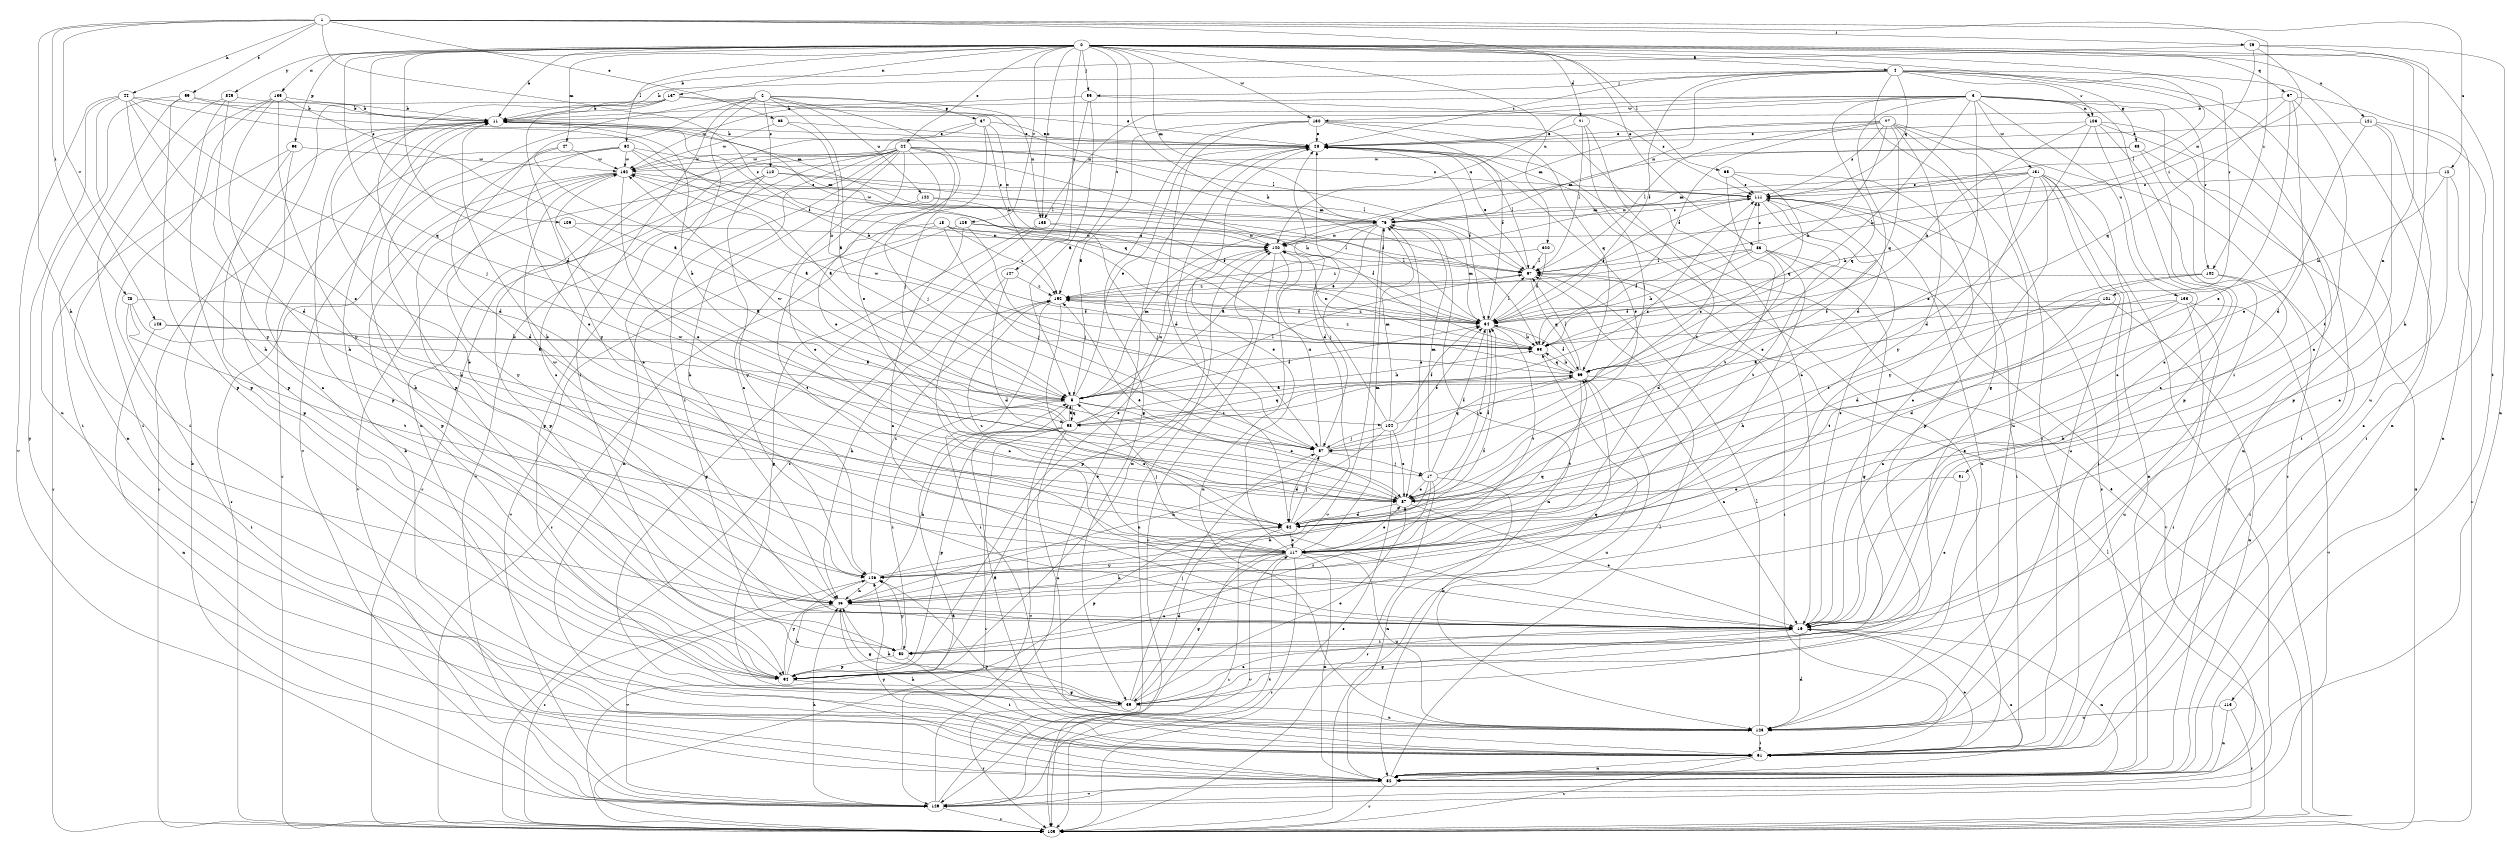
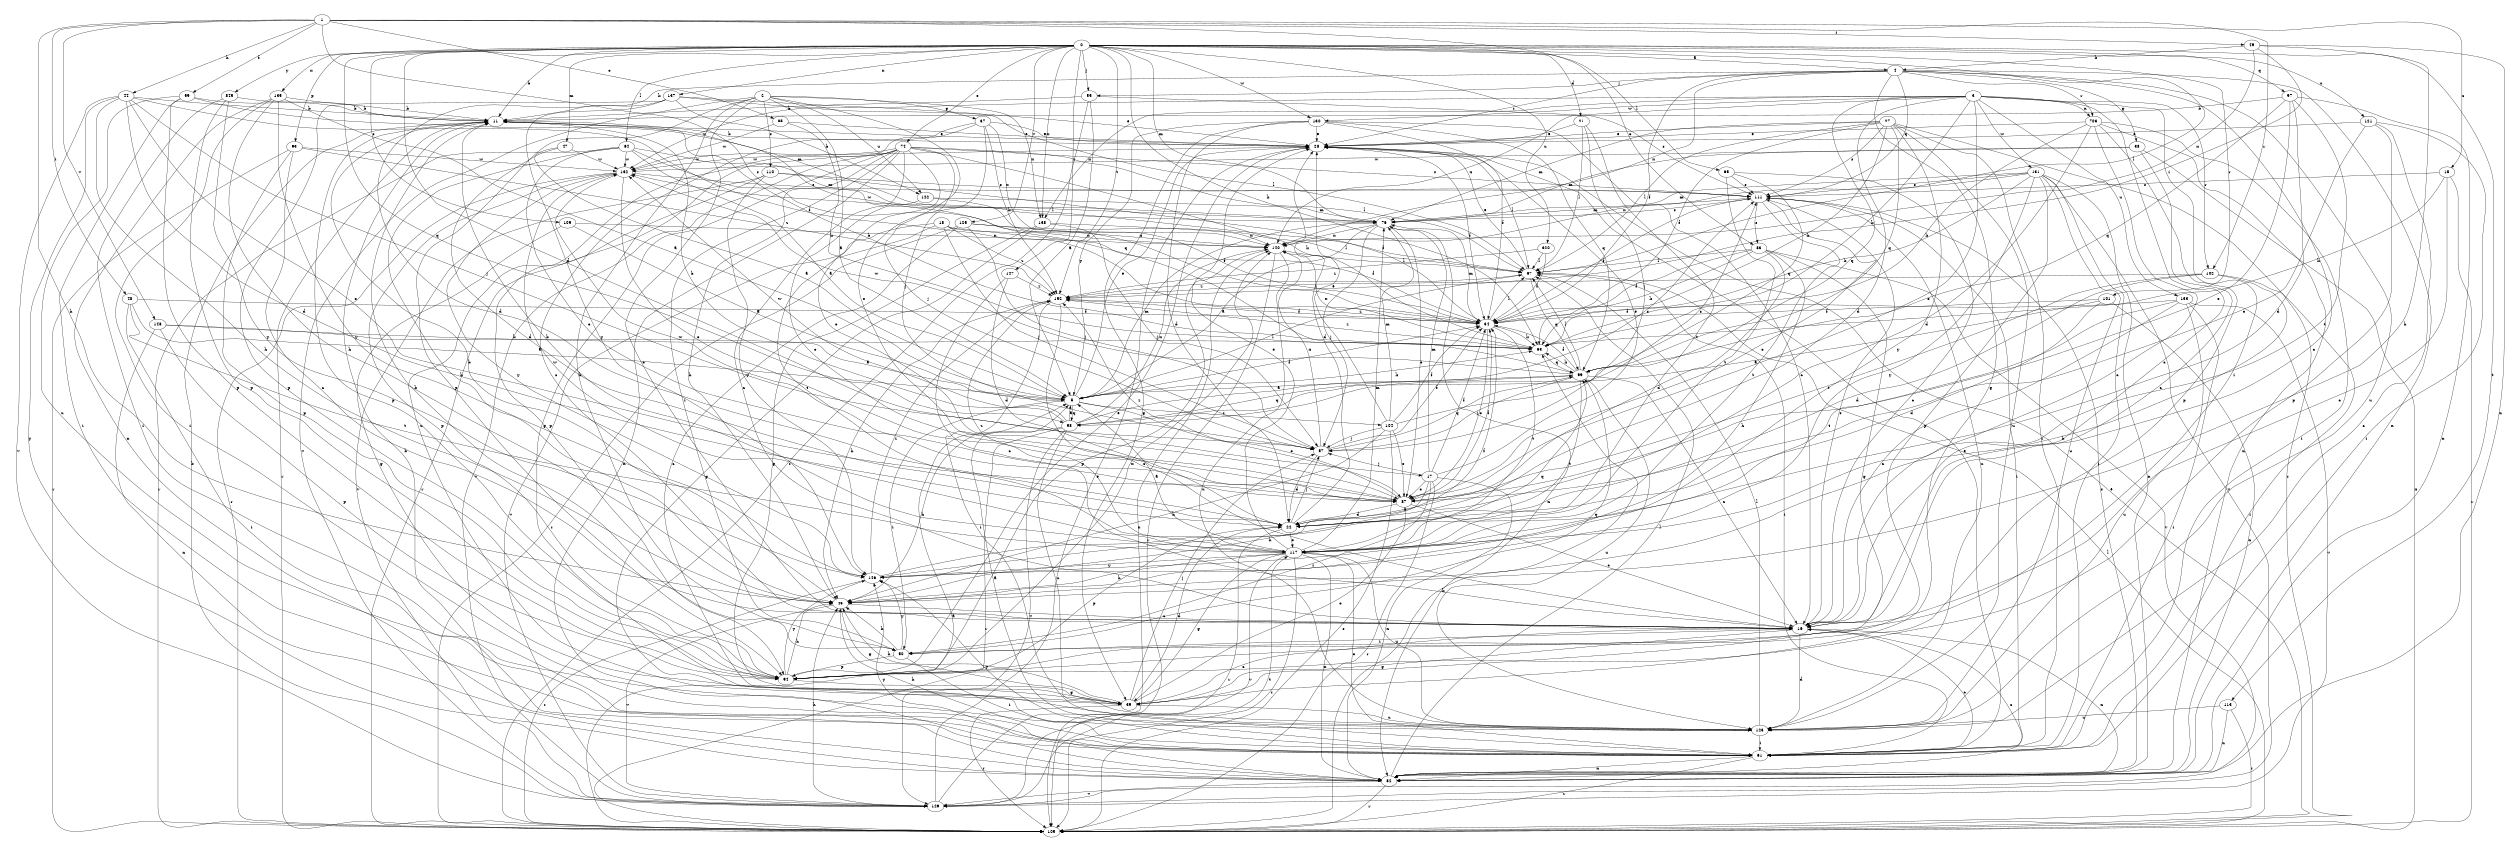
  strict digraph {
    0
    4
    11
    17
    21
-   24
+   24 [label=74]
    47
    55
    63
    64
    n11 [label=65]
    n12 [label=67]
    76
-   81
    93
    97
    98
    101
    109
    n20 [label=113]
    n21 [label=320]
    121
    125
    130
    135
    137
    138
    n28 [label=845]
    147
    152
    34
    16
    140
    28
    38
    39
    82
-   103
+   103 [label=703]
    111
    123
    94
    99
    105
    45
    50
    87
    57
    18
    129
    117
    n51 [label=132]
    5
-   22 [label=52]
+   22
    n54 [label=61]
    146
    1
-   15 [label=12]
+   15
    n58 [label=59]
    44
    48
    49
    83
    85
    102
    n65 [label=148]
    2
    37
    110
    122
    104
    27
    3
    131
    133
    0 -> 4 [label=a]
    0 -> 11 [label=b]
    0 -> 17 [label=d]
    0 -> 21 [label=d]
    0 -> 24 [label=e]
    0 -> 47 [label=m]
    0 -> 55 [label=j]
    0 -> 63 [label=k]
    0 -> 64 [label=l]
    0 -> n11 [label=l]
    0 -> n12 [label=l]
    0 -> 76 [label=m]
-   0 -> 81 [label=n]
    0 -> 93 [label=p]
    0 -> 97 [label=q]
    0 -> 98 [label=q]
    0 -> 101 [label=r]
    0 -> 109 [label=s]
    0 -> n20 [label=t]
    0 -> n21 [label=u]
    0 -> 121 [label=u]
    0 -> 125 [label=v]
    0 -> 130 [label=w]
    0 -> 135 [label=x]
    0 -> 137 [label=x]
    0 -> 138 [label=x]
    0 -> n28 [label=y]
    0 -> 147 [label=z]
    0 -> 152 [label=t]
    4 -> 11 [label=k]
    4 -> 55 [label=j]
    4 -> 34 [label=f]
    4 -> 16 [label=c]
    4 -> 140 [label=x]
    4 -> 28 [label=r]
    4 -> 38 [label=g]
    4 -> 39 [label=g]
    4 -> 82 [label=n]
    4 -> 103 [label=r]
    4 -> 111 [label=q]
    4 -> 123 [label=u]
    11 -> 28 [label=e]
    11 -> 94 [label=p]
    11 -> 99 [label=q]
    11 -> 105 [label=r]
    17 -> 76 [label=m]
    17 -> 34 [label=f]
    17 -> 28 [label=e]
    17 -> 82 [label=n]
    17 -> 105 [label=r]
    17 -> 45 [label=h]
    17 -> 50 [label=i]
    17 -> 87 [label=o]
-   57 -> 17 [label=j]
+   17 -> 57 [label=j]
    21 -> n12 [label=l]
    21 -> 28 [label=e]
    21 -> 57 [label=j]
    21 -> 117 [label=t]
    24 -> 63 [label=k]
    24 -> n12 [label=l]
    24 -> 16 [label=c]
    24 -> 39 [label=g]
    24 -> 82 [label=n]
    24 -> 111 [label=s]
    24 -> 105 [label=r]
    24 -> 45 [label=h]
    24 -> 50 [label=i]
    24 -> 87 [label=o]
    24 -> 57 [label=j]
    24 -> 129 [label=v]
    24 -> n51 [label=w]
    47 -> n51 [label=w]
    47 -> 5 [label=a]
    47 -> 22 [label=d]
    55 -> 11 [label=b]
    55 -> 111 [label=s]
    55 -> 105 [label=r]
    55 -> 5 [label=a]
    63 -> 11 [label=b]
    63 -> 152 [label=z]
    63 -> 140 [label=x]
    63 -> 99 [label=q]
    64 -> n12 [label=l]
    64 -> 76 [label=m]
    64 -> 105 [label=r]
    64 -> 45 [label=h]
    64 -> 87 [label=o]
    64 -> n51 [label=w]
    64 -> 5 [label=a]
    n11 -> 16 [label=c]
    n11 -> 111 [label=s]
    n11 -> 99 [label=q]
    n11 -> 117 [label=t]
    n12 -> 152 [label=z]
    n12 -> 28 [label=e]
    n12 -> 99 [label=q]
    n12 -> n54 [label=i]
    76 -> 140 [label=x]
    76 -> 82 [label=n]
    76 -> 111 [label=s]
    76 -> 87 [label=o]
    76 -> 57 [label=j]
-   76 -> 129 [label=v]
    76 -> n51 [label=w]
    76 -> 5 [label=a]
-   81 -> 16 [label=c]
-   81 -> 87 [label=o]
+   93 -> 152 [label=z]
    93 -> 16 [label=c]
    93 -> 94 [label=p]
    93 -> 105 [label=r]
    93 -> n51 [label=w]
    97 -> 11 [label=b]
    97 -> 82 [label=n]
    97 -> 99 [label=q]
    97 -> 87 [label=o]
    97 -> 117 [label=t]
    97 -> 22 [label=d]
    98 -> 11 [label=b]
    98 -> 140 [label=x]
    98 -> 111 [label=s]
    98 -> 123 [label=u]
-   98 -> 94 [label=p]
+   n65 -> 94 [label=p]
    98 -> 99 [label=q]
    98 -> 105 [label=r]
    98 -> 45 [label=h]
    98 -> 129 [label=v]
    98 -> n51 [label=w]
    98 -> 5 [label=a]
    101 -> 98 [label=a]
    101 -> 34 [label=f]
    101 -> 82 [label=n]
    101 -> 22 [label=d]
    109 -> 140 [label=x]
+   109 -> 39 [label=g]
    109 -> 5 [label=a]
    n20 -> 82 [label=n]
    n20 -> 123 [label=u]
    n20 -> 105 [label=r]
    n21 -> n12 [label=l]
    n21 -> 152 [label=z]
    n21 -> 34 [label=f]
    121 -> 28 [label=e]
    121 -> 123 [label=c]
    121 -> 94 [label=p]
    121 -> 87 [label=o]
    121 -> n54 [label=i]
    125 -> n12 [label=l]
-   125 -> 16 [label=c]
+   125 -> 39 [label=c]
    125 -> 140 [label=x]
    125 -> 105 [label=r]
    125 -> 57 [label=j]
    130 -> 34 [label=f]
    130 -> 16 [label=c]
    130 -> 28 [label=e]
    130 -> 39 [label=g]
    130 -> 99 [label=q]
-   130 -> 5 [label=a]
+   130 -> 5 [label=y]
    130 -> 22 [label=d]
    135 -> 11 [label=b]
    135 -> 82 [label=n]
    135 -> 45 [label=h]
    135 -> 5 [label=a]
    135 -> n54 [label=i]
    135 -> 146 [label=y]
-   137 -> 11 [label=b]
+   137 -> 122 [label=b]
    137 -> n12 [label=l]
    137 -> 28 [label=e]
    137 -> 94 [label=p]
    137 -> 22 [label=d]
    137 -> 146 [label=y]
    138 -> 140 [label=x]
    138 -> 39 [label=g]
    138 -> 123 [label=g]
    138 -> 57 [label=j]
    n28 -> 11 [label=b]
    n28 -> 94 [label=p]
    n28 -> n54 [label=i]
    n28 -> 146 [label=y]
    147 -> 152 [label=z]
    147 -> 16 [label=c]
    147 -> 22 [label=d]
    152 -> 34 [label=f]
    152 -> 16 [label=c]
    152 -> 45 [label=h]
    152 -> n54 [label=i]
    34 -> 63 [label=k]
    34 -> n12 [label=l]
    34 -> 76 [label=m]
    34 -> 152 [label=z]
    34 -> 87 [label=o]
    34 -> 117 [label=t]
    16 -> 39 [label=g]
    16 -> 82 [label=n]
    16 -> 111 [label=s]
    16 -> 123 [label=d]
    16 -> 50 [label=i]
    140 -> n12 [label=l]
    140 -> 123 [label=u]
    140 -> 94 [label=p]
    140 -> 105 [label=r]
    28 -> 11 [label=b]
    28 -> n12 [label=l]
    28 -> 34 [label=f]
    28 -> n51 [label=w]
    38 -> 76 [label=m]
    38 -> 16 [label=c]
    38 -> 105 [label=x]
    38 -> n51 [label=w]
    39 -> 16 [label=c]
    39 -> 123 [label=u]
    39 -> 105 [label=r]
    39 -> 45 [label=h]
    39 -> 87 [label=o]
    39 -> 57 [label=j]
    39 -> 22 [label=d]
    82 -> 11 [label=b]
    82 -> n12 [label=l]
    82 -> 16 [label=c]
    82 -> 111 [label=s]
    82 -> 105 [label=r]
    82 -> 129 [label=v]
    82 -> 146 [label=y]
    103 -> 63 [label=k]
    103 -> 16 [label=c]
    103 -> 28 [label=e]
    103 -> 82 [label=n]
    103 -> 94 [label=p]
    103 -> 22 [label=d]
    103 -> n54 [label=i]
    111 -> 76 [label=m]
    111 -> 34 [label=f]
    111 -> 123 [label=u]
    111 -> 87 [label=o]
    111 -> 117 [label=t]
    111 -> n54 [label=i]
    123 -> n12 [label=l]
    123 -> n54 [label=i]
    94 -> 140 [label=x]
    94 -> 28 [label=e]
    94 -> 39 [label=g]
    94 -> 45 [label=h]
    94 -> 146 [label=y]
    99 -> 63 [label=k]
    99 -> n12 [label=l]
    99 -> 34 [label=f]
    99 -> 16 [label=c]
    99 -> 123 [label=u]
    99 -> 57 [label=j]
    99 -> 117 [label=t]
    99 -> n51 [label=w]
    99 -> 5 [label=a]
    105 -> 63 [label=k]
    105 -> n12 [label=l]
    105 -> 28 [label=e]
    105 -> 5 [label=a]
    45 -> 11 [label=b]
    45 -> 16 [label=c]
    45 -> 39 [label=g]
    45 -> 129 [label=v]
    50 -> 11 [label=b]
    50 -> 94 [label=p]
    50 -> 99 [label=q]
-   146 -> 45 [label=h]
+   50 -> 45 [label=h]
    50 -> n54 [label=i]
    50 -> 146 [label=y]
-   87 -> 152 [label=e]
+   87 -> 152 [label=z]
    87 -> 34 [label=f]
    87 -> 16 [label=c]
    87 -> n51 [label=w]
    87 -> 22 [label=d]
    57 -> 34 [label=f]
    57 -> 140 [label=x]
    57 -> 99 [label=q]
    57 -> 22 [label=d]
    18 -> 152 [label=z]
    18 -> 34 [label=f]
    18 -> 140 [label=x]
    18 -> 57 [label=j]
    18 -> 129 [label=v]
    18 -> 117 [label=t]
    129 -> 11 [label=b]
    129 -> 140 [label=x]
    129 -> 28 [label=e]
-   129 -> 105 [label=r]
    129 -> 45 [label=h]
    129 -> 117 [label=t]
    117 -> 11 [label=b]
    117 -> 76 [label=m]
    117 -> 152 [label=z]
    117 -> 28 [label=e]
    117 -> 39 [label=g]
    117 -> 82 [label=n]
    117 -> 123 [label=u]
    117 -> 105 [label=r]
    117 -> 45 [label=h]
-   117 -> 87 [label=o]
+   117 -> n54 [label=o]
    117 -> 129 [label=v]
    117 -> n51 [label=w]
-   117 -> 5 [label=j]
+   117 -> 5 [label=a]
    117 -> 146 [label=y]
    n51 -> 111 [label=s]
    n51 -> 94 [label=p]
    n51 -> 105 [label=r]
    n51 -> 87 [label=o]
    n51 -> 146 [label=y]
    5 -> 63 [label=k]
    5 -> n12 [label=l]
    5 -> 76 [label=m]
    5 -> 98 [label=q]
    5 -> 34 [label=f]
    5 -> 28 [label=e]
    5 -> 50 [label=i]
    5 -> 87 [label=o]
    5 -> 104 [label=r]
    22 -> 28 [label=d]
    22 -> 94 [label=p]
    22 -> 105 [label=r]
    22 -> 57 [label=j]
    22 -> 117 [label=o]
    n54 -> 16 [label=c]
    n54 -> 28 [label=e]
    n54 -> 82 [label=n]
    n54 -> 105 [label=r]
    n54 -> 45 [label=h]
    n54 -> 5 [label=a]
    n54 -> 146 [label=y]
    146 -> 152 [label=z]
    146 -> 34 [label=f]
    146 -> 99 [label=q]
    146 -> 105 [label=r]
    1 -> 34 [label=s]
    1 -> 45 [label=h]
    1 -> 15 [label=c]
    1 -> n58 [label=f]
    1 -> 44 [label=h]
    1 -> 48 [label=i]
    1 -> 49 [label=i]
    1 -> 83 [label=o]
    1 -> 85 [label=o]
    1 -> 102 [label=r]
    1 -> n65 [label=v]
    15 -> 63 [label=k]
    15 -> 16 [label=c]
    15 -> 111 [label=s]
    15 -> 105 [label=r]
    n58 -> 11 [label=b]
    n58 -> 76 [label=m]
    n58 -> 123 [label=u]
    n58 -> 94 [label=p]
    n58 -> n54 [label=i]
    44 -> 11 [label=b]
    44 -> 34 [label=f]
    44 -> 82 [label=y]
    44 -> 45 [label=h]
    44 -> 87 [label=o]
    44 -> 57 [label=j]
    44 -> 129 [label=v]
    44 -> 22 [label=d]
    48 -> 34 [label=f]
    48 -> 117 [label=t]
    48 -> 5 [label=a]
    48 -> n54 [label=i]
-   49 -> 11 [label=b]
+   49 -> 4 [label=b]
    49 -> 152 [label=i]
    49 -> 140 [label=x]
    49 -> 82 [label=n]
    49 -> 45 [label=h]
    83 -> 63 [label=k]
    83 -> n12 [label=l]
    83 -> 34 [label=f]
    83 -> 39 [label=g]
-   83 -> 111 [label=s]
+   111 -> 83 [label=s]
    83 -> 45 [label=h]
    83 -> 129 [label=v]
    83 -> 22 [label=d]
    85 -> 63 [label=k]
    85 -> 28 [label=e]
    85 -> n51 [label=w]
    102 -> 152 [label=z]
    102 -> 45 [label=h]
    102 -> 87 [label=t]
    102 -> 22 [label=d]
    102 -> n54 [label=i]
    n65 -> 63 [label=k]
    n65 -> 82 [label=n]
    n65 -> 5 [label=a]
    2 -> 138 [label=x]
    2 -> 16 [label=c]
    2 -> 94 [label=p]
-   2 -> 50 [label=i]
+   2 -> 50 [label=b]
    2 -> 87 [label=o]
    2 -> 129 [label=v]
    2 -> 5 [label=a]
    2 -> 37 [label=g]
    2 -> 110 [label=s]
    2 -> 122 [label=u]
    37 -> 152 [label=k]
    37 -> 16 [label=c]
    37 -> 140 [label=x]
    37 -> 28 [label=e]
    37 -> 123 [label=u]
    37 -> 57 [label=j]
    110 -> 34 [label=f]
    110 -> 111 [label=s]
    110 -> 94 [label=p]
    110 -> 129 [label=v]
    110 -> 146 [label=y]
    122 -> 76 [label=m]
    122 -> 34 [label=f]
    122 -> 87 [label=o]
    104 -> 76 [label=m]
    104 -> 34 [label=f]
    104 -> 28 [label=e]
    104 -> 111 [label=s]
    104 -> 105 [label=s]
    104 -> 45 [label=h]
    104 -> 87 [label=o]
    104 -> 57 [label=j]
    27 -> 63 [label=k]
    27 -> n12 [label=l]
    27 -> 76 [label=m]
    27 -> 34 [label=f]
    27 -> 28 [label=e]
    27 -> 111 [label=s]
    27 -> 123 [label=u]
    27 -> 99 [label=q]
    27 -> 105 [label=r]
    27 -> n54 [label=i]
    27 -> 146 [label=y]
    3 -> 63 [label=k]
    3 -> 98 [label=q]
    3 -> 130 [label=w]
    3 -> 138 [label=x]
    3 -> 16 [label=c]
    3 -> 140 [label=x]
    3 -> 103 [label=n]
    3 -> 50 [label=i]
    3 -> 87 [label=o]
    3 -> n51 [label=w]
    3 -> 22 [label=d]
    3 -> 102 [label=r]
    3 -> 131 [label=w]
    3 -> 133 [label=u]
    131 -> 63 [label=k]
    131 -> 76 [label=m]
    131 -> 140 [label=x]
    131 -> 82 [label=n]
    131 -> 111 [label=s]
    131 -> 123 [label=u]
    131 -> 94 [label=p]
    131 -> 129 [label=v]
    131 -> n54 [label=i]
    131 -> 146 [label=y]
    133 -> 34 [label=f]
    133 -> 16 [label=c]
    133 -> 123 [label=u]
    133 -> 129 [label=v]
    133 -> 117 [label=t]
    133 -> n54 [label=i]
  }
